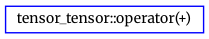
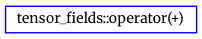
  digraph {
    rankdir=TB
    fontname=Merriweather
-   n1 [color=blue fillcolor=white fontname=Merriweather fontsize=10 height=0.2 label="tensor_tensor::operator(+)" shape=record style=filled width=0.4]
+   n1 [color=blue fillcolor=white fontname=Merriweather fontsize=10 height=0.2 label="tensor_fields::operator(+)" shape=record style=filled width=0.4]
  }
